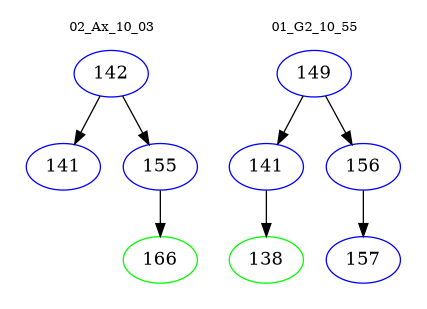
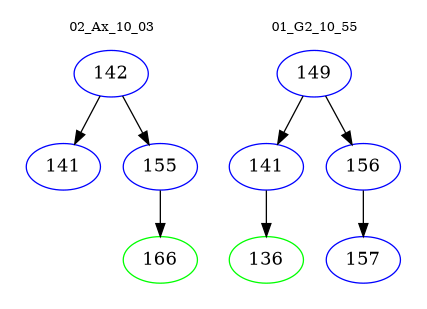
  digraph {
    node [color=blue]
    edge [color=black]
    n1 [label=142]
    n2 [label=141]
    n3 [label=155]
    n4 [color=green label=166]
    n5 [label=149]
    n6 [label=141]
    n7 [label=156]
-   n8 [color=green label=138]
+   n8 [color=green label=136]
    n9 [label=157]
    subgraph cluster_1 {
      color=white
      fontsize=10
      label="02_Ax_10_03"
      n1
      n2
      n3
      n4
    }
    subgraph cluster_2 {
      color=white
      fontsize=10
      label="01_G2_10_55"
      n5
      n6
      n7
      n8
      n9
    }
    n1 -> n2
    n1 -> n3
    n3 -> n4
    n5 -> n6
    n5 -> n7
    n6 -> n8
    n7 -> n9
  }
